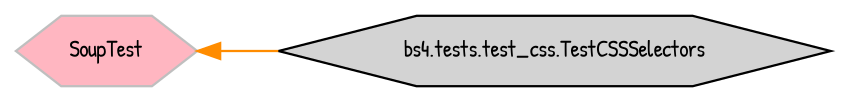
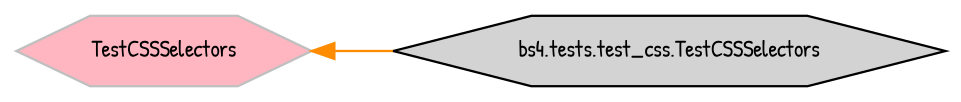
  digraph {
    rankdir=LR
    fontname="Patrick Hand"
    node [fontname="Patrick Hand" fontsize=10 shape=hexagon style=filled]
-   n1 [color=grey75 fillcolor=lightpink height=0.2 label=SoupTest width=0.4]
+   n1 [color=grey75 fillcolor=lightpink height=0.2 label=TestCSSSelectors width=0.4]
    n2 [color=black fillcolor=lightgrey height=0.2 label="bs4.tests.test_css.TestCSSSelectors" width=0.4]
    n1 -> n2 [color=darkorange dir=back fontname="Patrick Hand" fontsize=10 labelfontname=Helvetica labelfontsize=10 style=solid]
  }
